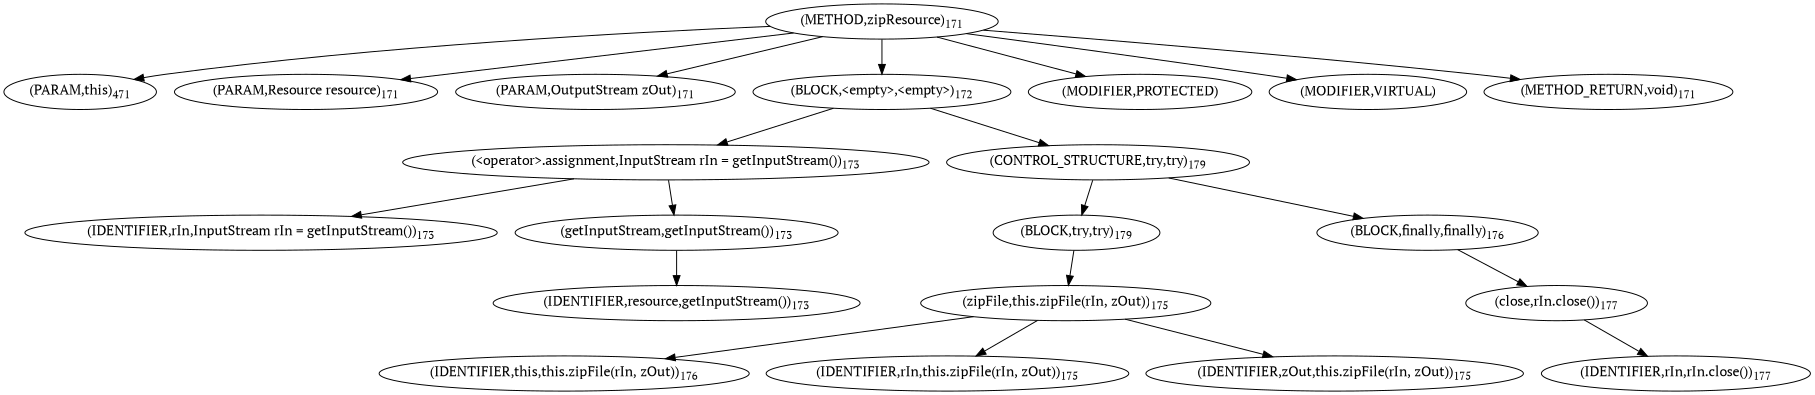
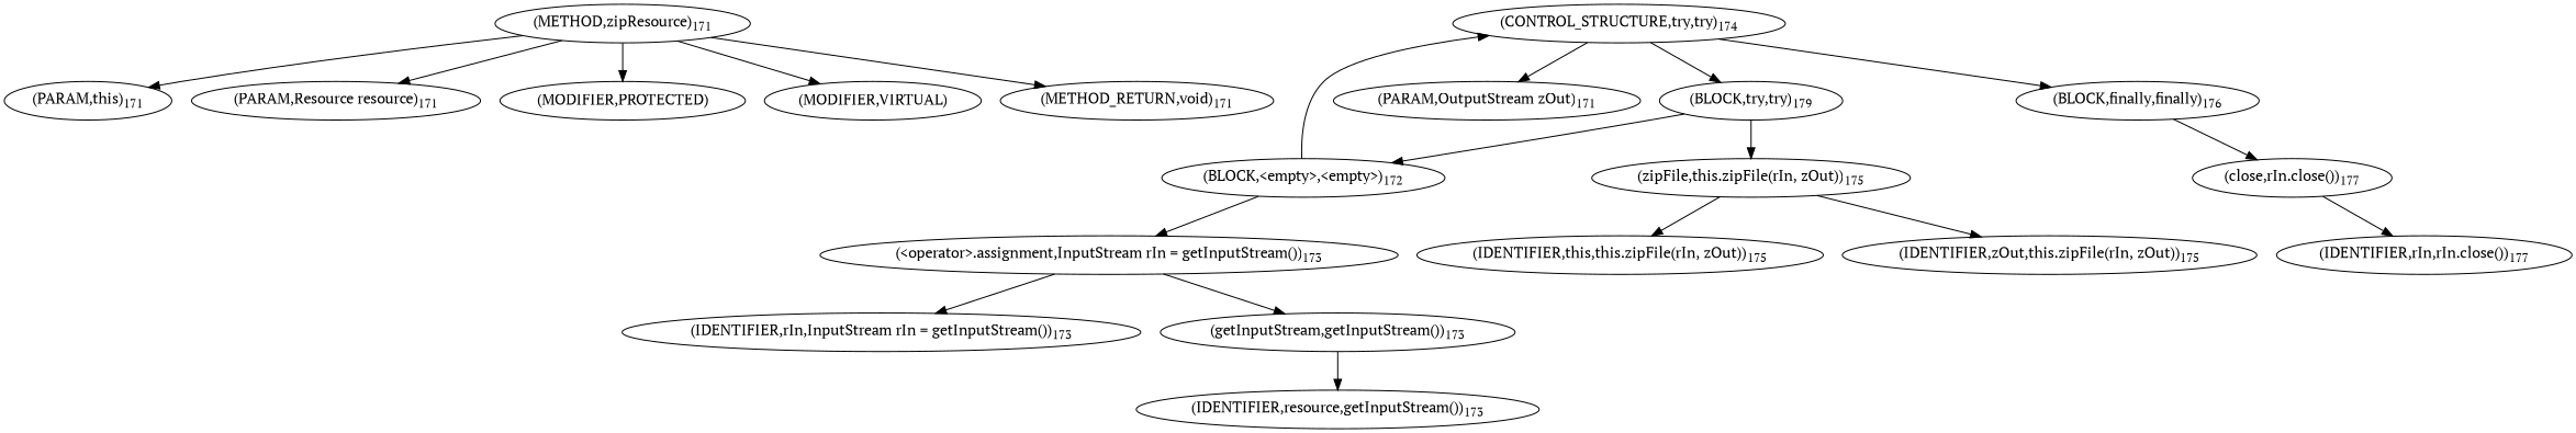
  digraph {
    fontname="PT Serif"
    node [fontname="PT Serif"]
    edge [fontname="PT Serif"]
    n1 [label=<(METHOD,zipResource)<SUB>171</SUB>>]
-   n2 [label=<(PARAM,this)<SUB>471</SUB>>]
+   n2 [label=<(PARAM,this)<SUB>171</SUB>>]
    n3 [label=<(PARAM,Resource resource)<SUB>171</SUB>>]
    n4 [label=<(PARAM,OutputStream zOut)<SUB>171</SUB>>]
    n5 [label=<(BLOCK,&lt;empty&gt;,&lt;empty&gt;)<SUB>172</SUB>>]
    n6 [label=<(MODIFIER,PROTECTED)>]
    n7 [label=<(MODIFIER,VIRTUAL)>]
    n8 [label=<(METHOD_RETURN,void)<SUB>171</SUB>>]
    n9 [label=<(&lt;operator&gt;.assignment,InputStream rIn = getInputStream())<SUB>173</SUB>>]
-   n10 [label=<(CONTROL_STRUCTURE,try,try)<SUB>179</SUB>>]
+   n10 [label=<(CONTROL_STRUCTURE,try,try)<SUB>174</SUB>>]
    n11 [label=<(IDENTIFIER,rIn,InputStream rIn = getInputStream())<SUB>173</SUB>>]
    n12 [label=<(getInputStream,getInputStream())<SUB>173</SUB>>]
    n13 [label=<(BLOCK,try,try)<SUB>179</SUB>>]
    n14 [label=<(BLOCK,finally,finally)<SUB>176</SUB>>]
    n15 [label=<(IDENTIFIER,resource,getInputStream())<SUB>173</SUB>>]
    n16 [label=<(zipFile,this.zipFile(rIn, zOut))<SUB>175</SUB>>]
    n17 [label=<(close,rIn.close())<SUB>177</SUB>>]
-   n18 [label=<(IDENTIFIER,this,this.zipFile(rIn, zOut))<SUB>176</SUB>>]
-   n19 [label=<(IDENTIFIER,rIn,this.zipFile(rIn, zOut))<SUB>175</SUB>>]
+   n18 [label=<(IDENTIFIER,this,this.zipFile(rIn, zOut))<SUB>175</SUB>>]
    n20 [label=<(IDENTIFIER,zOut,this.zipFile(rIn, zOut))<SUB>175</SUB>>]
    n21 [label=<(IDENTIFIER,rIn,rIn.close())<SUB>177</SUB>>]
    n1 -> n2
    n1 -> n3
-   n1 -> n4
-   n1 -> n5
+   n10 -> n4
+   n13 -> n5
    n1 -> n6
    n1 -> n7
    n1 -> n8
    n5 -> n9
    n5 -> n10
    n9 -> n11
    n9 -> n12
    n10 -> n13
    n10 -> n14
    n12 -> n15
    n13 -> n16
    n14 -> n17
    n16 -> n18
-   n16 -> n19
    n16 -> n20
    n17 -> n21
  }
